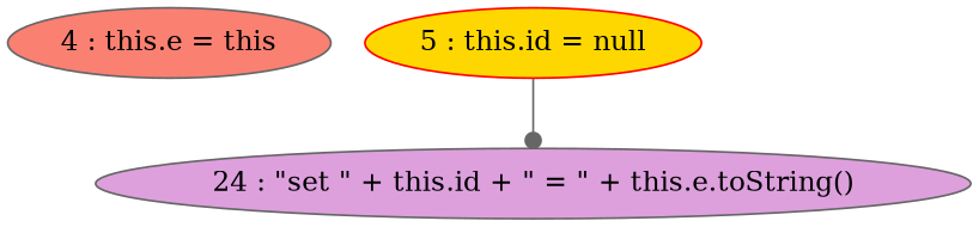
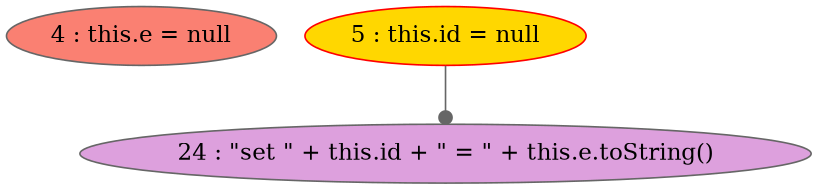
  digraph {
    node [style=filled color=gray40]
-   "4 : this.e = null" [fillcolor=salmon label="4 : this.e = this"]
+   "4 : this.e = null" [fillcolor=salmon]
    "5 : this.id = null" [fillcolor=gold color=red]
    "24 : \"set \" + this.id + \" = \" + this.e.toString()" [fillcolor=plum]
    "5 : this.id = null" -> "24 : \"set \" + this.id + \" = \" + this.e.toString()" [color=gray40 arrowhead=dot]
  }
